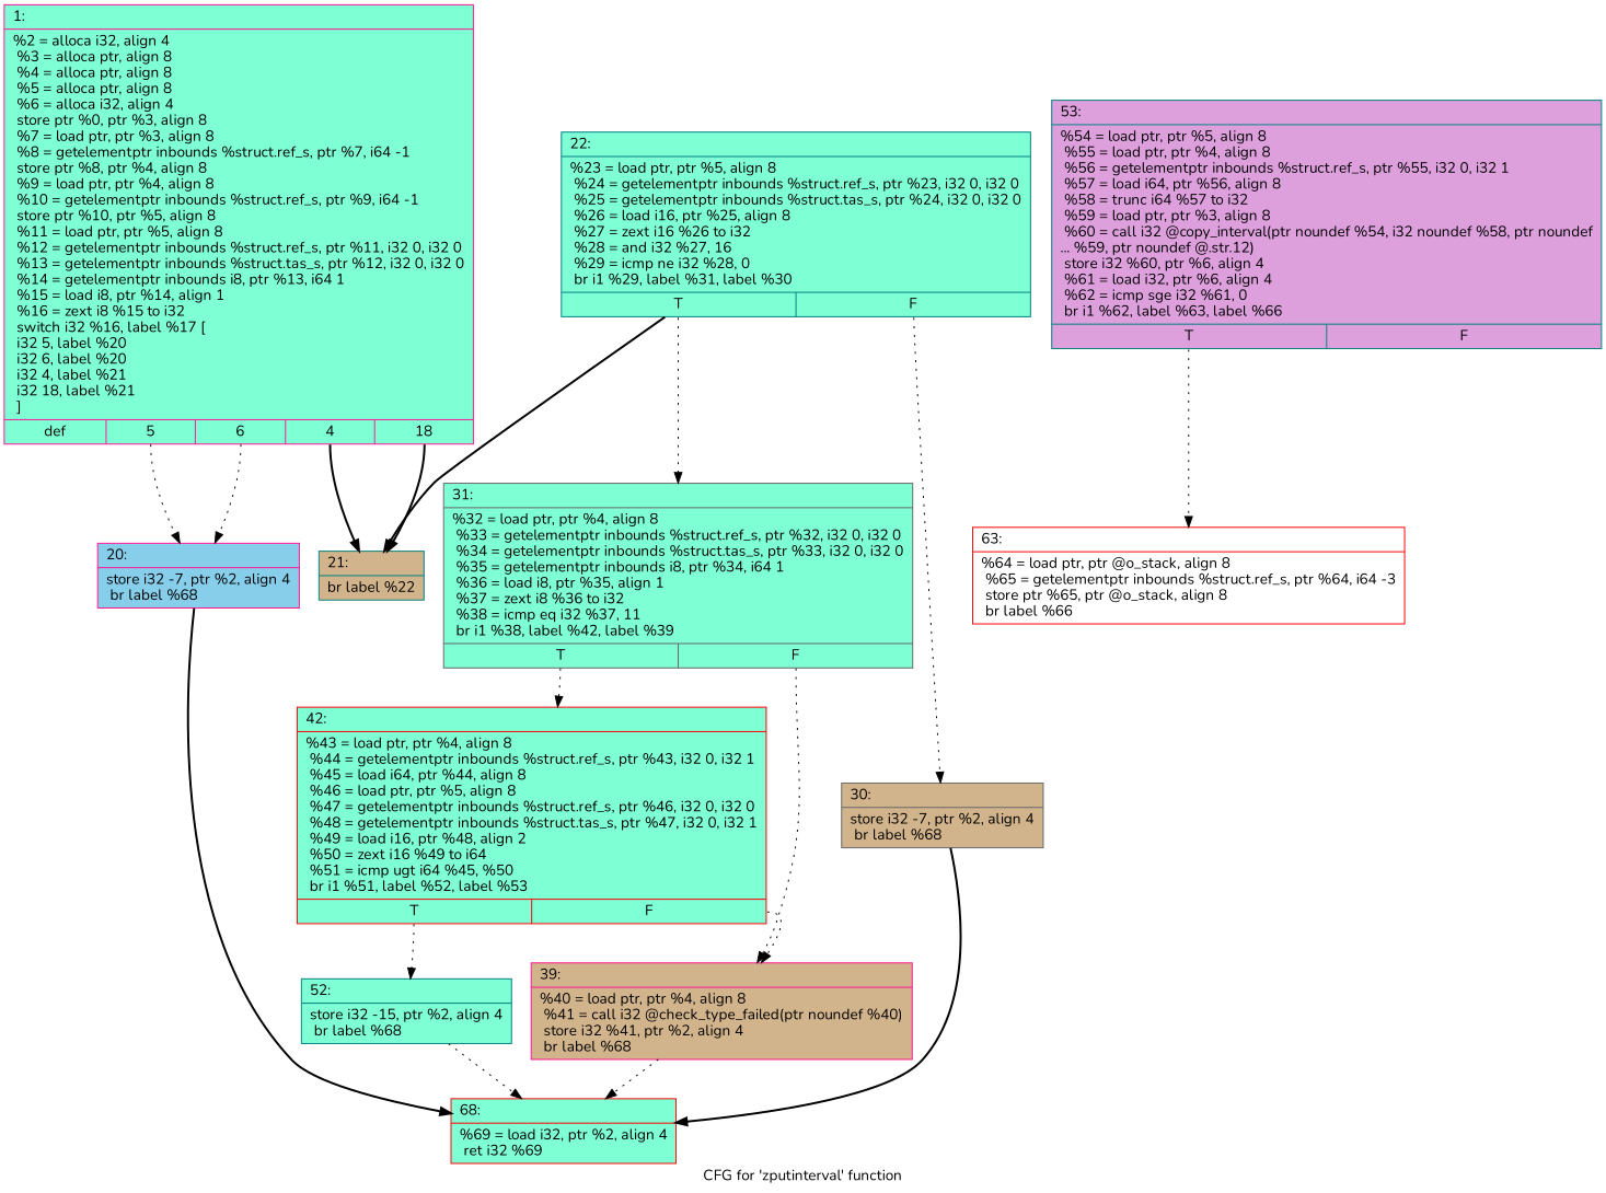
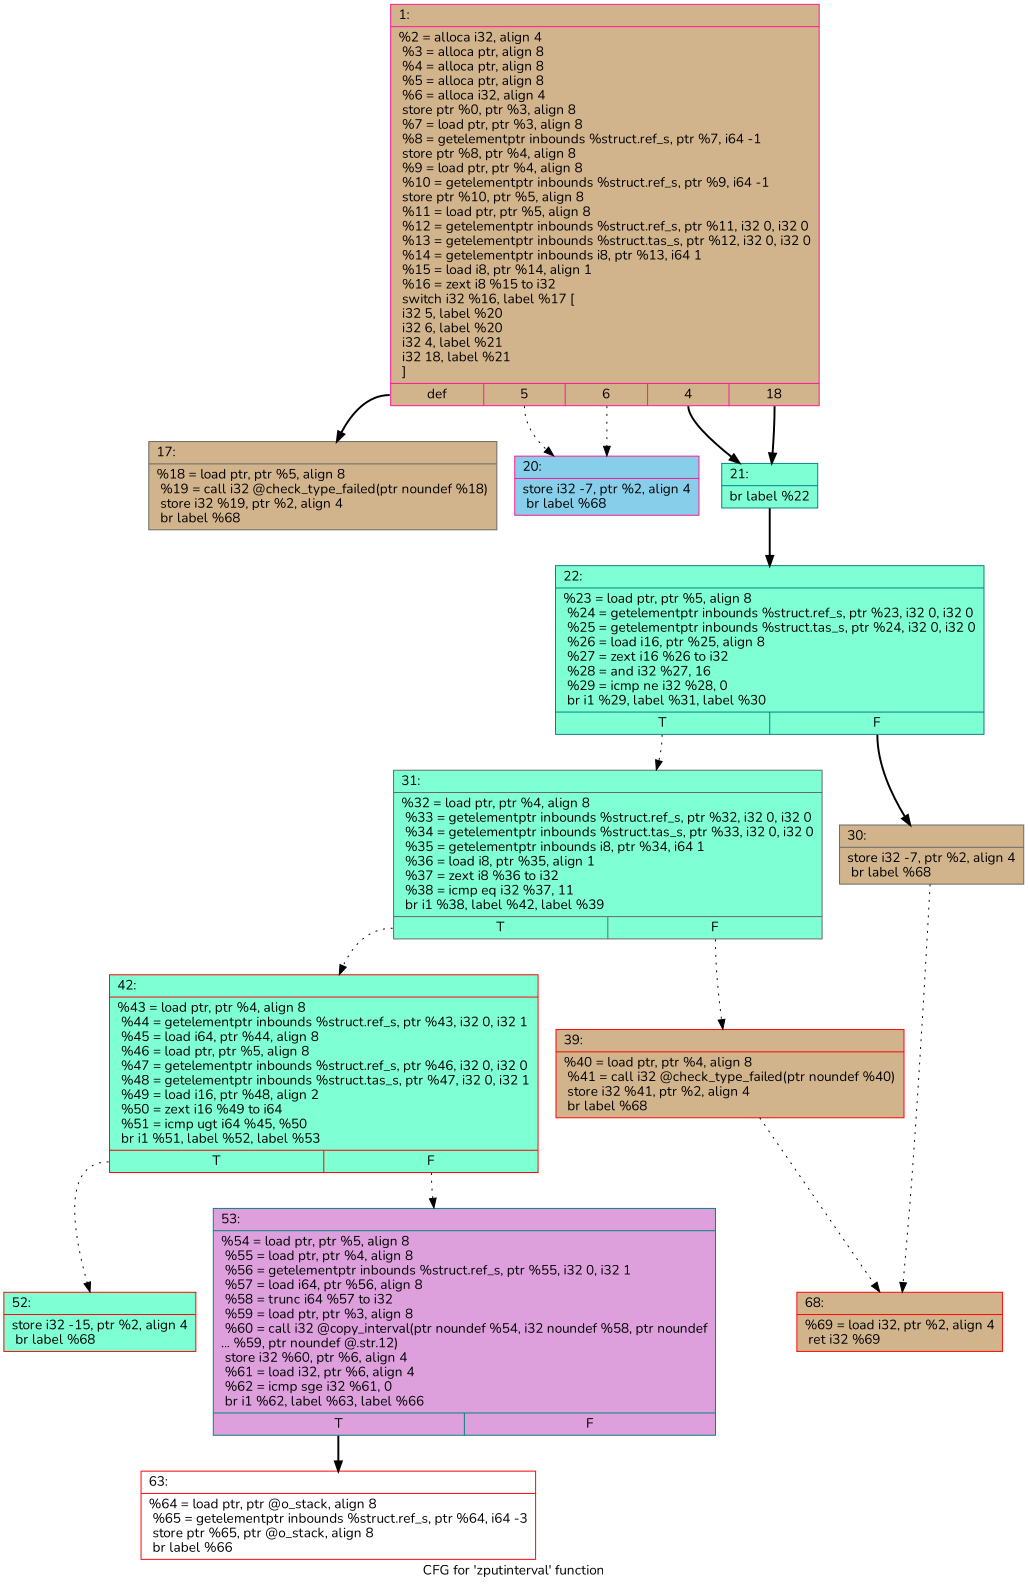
  digraph {
    fontname=Nunito
    label="CFG for 'zputinterval' function"
    node [color=red fillcolor=tan fontname=Nunito shape=record style=filled]
    edge [fontname=Nunito style=dotted]
-   n1 [color=deeppink fillcolor=aquamarine label="{1:\l|  %2 = alloca i32, align 4\l  %3 = alloca ptr, align 8\l  %4 = alloca ptr, align 8\l  %5 = alloca ptr, align 8\l  %6 = alloca i32, align 4\l  store ptr %0, ptr %3, align 8\l  %7 = load ptr, ptr %3, align 8\l  %8 = getelementptr inbounds %struct.ref_s, ptr %7, i64 -1\l  store ptr %8, ptr %4, align 8\l  %9 = load ptr, ptr %4, align 8\l  %10 = getelementptr inbounds %struct.ref_s, ptr %9, i64 -1\l  store ptr %10, ptr %5, align 8\l  %11 = load ptr, ptr %5, align 8\l  %12 = getelementptr inbounds %struct.ref_s, ptr %11, i32 0, i32 0\l  %13 = getelementptr inbounds %struct.tas_s, ptr %12, i32 0, i32 0\l  %14 = getelementptr inbounds i8, ptr %13, i64 1\l  %15 = load i8, ptr %14, align 1\l  %16 = zext i8 %15 to i32\l  switch i32 %16, label %17 [\l    i32 5, label %20\l    i32 6, label %20\l    i32 4, label %21\l    i32 18, label %21\l  ]\l|{<s0>def|<s1>5|<s2>6|<s3>4|<s4>18}}"]
+   n1 [color=deeppink label="{1:\l|  %2 = alloca i32, align 4\l  %3 = alloca ptr, align 8\l  %4 = alloca ptr, align 8\l  %5 = alloca ptr, align 8\l  %6 = alloca i32, align 4\l  store ptr %0, ptr %3, align 8\l  %7 = load ptr, ptr %3, align 8\l  %8 = getelementptr inbounds %struct.ref_s, ptr %7, i64 -1\l  store ptr %8, ptr %4, align 8\l  %9 = load ptr, ptr %4, align 8\l  %10 = getelementptr inbounds %struct.ref_s, ptr %9, i64 -1\l  store ptr %10, ptr %5, align 8\l  %11 = load ptr, ptr %5, align 8\l  %12 = getelementptr inbounds %struct.ref_s, ptr %11, i32 0, i32 0\l  %13 = getelementptr inbounds %struct.tas_s, ptr %12, i32 0, i32 0\l  %14 = getelementptr inbounds i8, ptr %13, i64 1\l  %15 = load i8, ptr %14, align 1\l  %16 = zext i8 %15 to i32\l  switch i32 %16, label %17 [\l    i32 5, label %20\l    i32 6, label %20\l    i32 4, label %21\l    i32 18, label %21\l  ]\l|{<s0>def|<s1>5|<s2>6|<s3>4|<s4>18}}"]
+   n2 [color=gray40 label="{17:\l|  %18 = load ptr, ptr %5, align 8\l  %19 = call i32 @check_type_failed(ptr noundef %18)\l  store i32 %19, ptr %2, align 4\l  br label %68\l}"]
    n3 [color=deeppink fillcolor=skyblue label="{20:\l|  store i32 -7, ptr %2, align 4\l  br label %68\l}"]
-   n4 [color=teal label="{21:\l|  br label %22\l}"]
-   n5 [fillcolor=aquamarine label="{68:\l|  %69 = load i32, ptr %2, align 4\l  ret i32 %69\l}"]
+   n4 [color=teal fillcolor=aquamarine label="{21:\l|  br label %22\l}"]
+   n5 [label="{68:\l|  %69 = load i32, ptr %2, align 4\l  ret i32 %69\l}"]
    n6 [color=teal fillcolor=aquamarine label="{22:\l|  %23 = load ptr, ptr %5, align 8\l  %24 = getelementptr inbounds %struct.ref_s, ptr %23, i32 0, i32 0\l  %25 = getelementptr inbounds %struct.tas_s, ptr %24, i32 0, i32 0\l  %26 = load i16, ptr %25, align 8\l  %27 = zext i16 %26 to i32\l  %28 = and i32 %27, 16\l  %29 = icmp ne i32 %28, 0\l  br i1 %29, label %31, label %30\l|{<s0>T|<s1>F}}"]
    n7 [color=gray40 fillcolor=aquamarine label="{31:\l|  %32 = load ptr, ptr %4, align 8\l  %33 = getelementptr inbounds %struct.ref_s, ptr %32, i32 0, i32 0\l  %34 = getelementptr inbounds %struct.tas_s, ptr %33, i32 0, i32 0\l  %35 = getelementptr inbounds i8, ptr %34, i64 1\l  %36 = load i8, ptr %35, align 1\l  %37 = zext i8 %36 to i32\l  %38 = icmp eq i32 %37, 11\l  br i1 %38, label %42, label %39\l|{<s0>T|<s1>F}}"]
    n8 [color=gray40 label="{30:\l|  store i32 -7, ptr %2, align 4\l  br label %68\l}"]
    n9 [fillcolor=aquamarine label="{42:\l|  %43 = load ptr, ptr %4, align 8\l  %44 = getelementptr inbounds %struct.ref_s, ptr %43, i32 0, i32 1\l  %45 = load i64, ptr %44, align 8\l  %46 = load ptr, ptr %5, align 8\l  %47 = getelementptr inbounds %struct.ref_s, ptr %46, i32 0, i32 0\l  %48 = getelementptr inbounds %struct.tas_s, ptr %47, i32 0, i32 1\l  %49 = load i16, ptr %48, align 2\l  %50 = zext i16 %49 to i64\l  %51 = icmp ugt i64 %45, %50\l  br i1 %51, label %52, label %53\l|{<s0>T|<s1>F}}"]
-   n10 [color=deeppink label="{39:\l|  %40 = load ptr, ptr %4, align 8\l  %41 = call i32 @check_type_failed(ptr noundef %40)\l  store i32 %41, ptr %2, align 4\l  br label %68\l}"]
-   n11 [color=teal fillcolor=aquamarine label="{52:\l|  store i32 -15, ptr %2, align 4\l  br label %68\l}"]
+   n10 [label="{39:\l|  %40 = load ptr, ptr %4, align 8\l  %41 = call i32 @check_type_failed(ptr noundef %40)\l  store i32 %41, ptr %2, align 4\l  br label %68\l}"]
+   n11 [fillcolor=aquamarine label="{52:\l|  store i32 -15, ptr %2, align 4\l  br label %68\l}"]
    n12 [color=teal fillcolor=plum label="{53:\l|  %54 = load ptr, ptr %5, align 8\l  %55 = load ptr, ptr %4, align 8\l  %56 = getelementptr inbounds %struct.ref_s, ptr %55, i32 0, i32 1\l  %57 = load i64, ptr %56, align 8\l  %58 = trunc i64 %57 to i32\l  %59 = load ptr, ptr %3, align 8\l  %60 = call i32 @copy_interval(ptr noundef %54, i32 noundef %58, ptr noundef\l... %59, ptr noundef @.str.12)\l  store i32 %60, ptr %6, align 4\l  %61 = load i32, ptr %6, align 4\l  %62 = icmp sge i32 %61, 0\l  br i1 %62, label %63, label %66\l|{<s0>T|<s1>F}}"]
    n13 [fillcolor=white label="{63:\l|  %64 = load ptr, ptr @o_stack, align 8\l  %65 = getelementptr inbounds %struct.ref_s, ptr %64, i64 -3\l  store ptr %65, ptr @o_stack, align 8\l  br label %66\l}"]
+   n1 -> n2 [style=bold tailport=s0]
    n1 -> n3 [tailport=s1]
    n1 -> n3 [tailport=s2]
    n1 -> n4 [style=bold tailport=s3]
    n1 -> n4 [style=bold tailport=s4]
-   n3 -> n5 [style=bold]
-   n6 -> n4 [style=bold]
+   n4 -> n6 [style=bold]
    n6 -> n7 [tailport=s0]
-   n6 -> n8 [tailport=s1]
+   n6 -> n8 [style=bold tailport=s1]
    n7 -> n9 [tailport=s0]
    n7 -> n10 [tailport=s1]
-   n8 -> n5 [style=bold]
+   n8 -> n5
    n9 -> n11 [tailport=s0]
-   n9 -> n10 [tailport=s1]
+   n9 -> n12 [tailport=s1]
    n10 -> n5
-   n11 -> n5
-   n12 -> n13 [tailport=s0]
+   n12 -> n13 [style=bold tailport=s0]
  }
